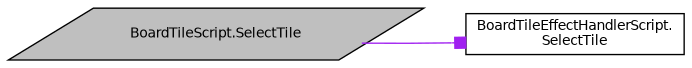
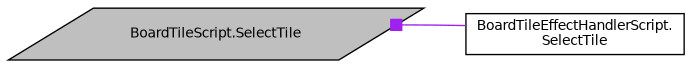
  digraph {
    rankdir=LR
    node [color=black fontname=Helvetica fontsize=10 style=filled]
    n1 [fillcolor=grey75 fontcolor=black height=0.2 label="BoardTileScript.SelectTile" shape=parallelogram width=0.4]
    n2 [fillcolor=white height=0.2 label="BoardTileEffectHandlerScript.\lSelectTile" shape=box width=0.4]
-   n1 -> n2 [color=purple fontname=Helvetica fontsize=10 labelfontname=Helvetica labelfontsize=10 style=solid arrowhead=box]
+   n2 -> n1 [color=purple fontname=Helvetica fontsize=10 labelfontname=Helvetica labelfontsize=10 style=solid arrowhead=box]
  }
